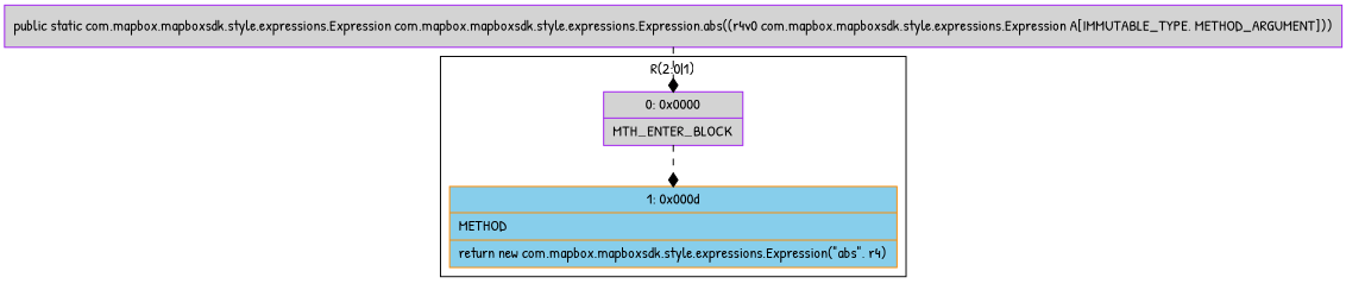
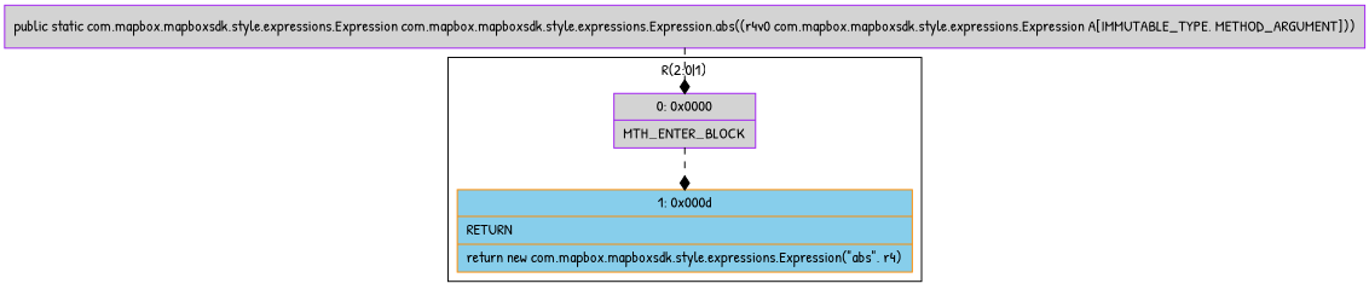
  digraph {
    fontname="Patrick Hand"
    node [color=purple shape=record style=filled fillcolor=lightgrey fontname="Patrick Hand"]
    edge [style=dashed arrowhead=diamond fontname="Patrick Hand"]
    n1 [label="{0\:\ 0x0000|MTH_ENTER_BLOCK\l}"]
-   n2 [color=darkorange label="{1\:\ 0x000d|METHOD\l|return new com.mapbox.mapboxsdk.style.expressions.Expression(\"abs\", r4)\l}" fillcolor=skyblue]
+   n2 [color=darkorange label="{1\:\ 0x000d|RETURN\l|return new com.mapbox.mapboxsdk.style.expressions.Expression(\"abs\", r4)\l}" fillcolor=skyblue]
    n3 [label="{public static com.mapbox.mapboxsdk.style.expressions.Expression com.mapbox.mapboxsdk.style.expressions.Expression.abs((r4v0 com.mapbox.mapboxsdk.style.expressions.Expression A[IMMUTABLE_TYPE, METHOD_ARGUMENT])) }"]
    subgraph cluster_1 {
      label="R(2:0|1)"
      n1
      n2
    }
    n1 -> n2
    n3 -> n1
  }
